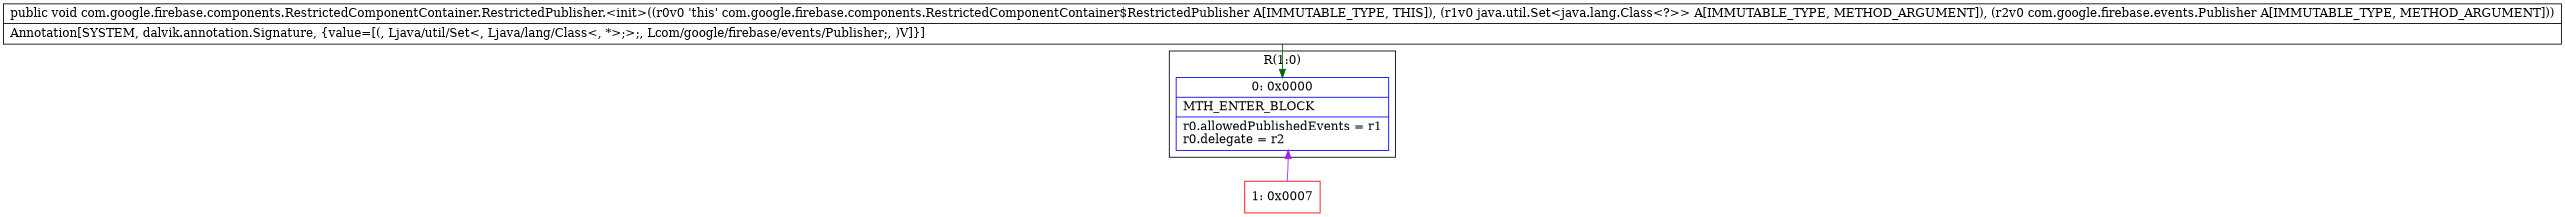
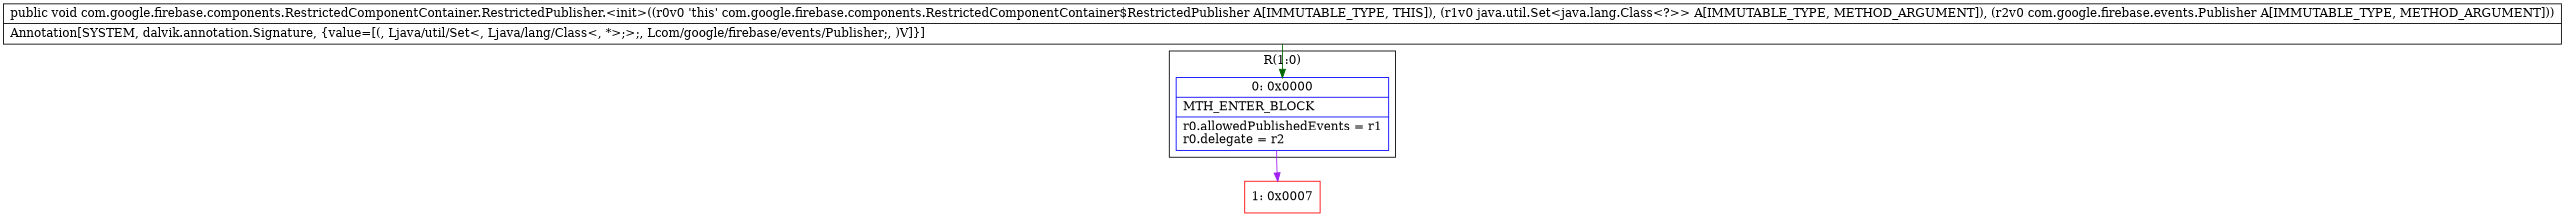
  digraph {
    node [shape=record]
    n1 [color=blue label="{0\:\ 0x0000|MTH_ENTER_BLOCK\l|r0.allowedPublishedEvents = r1\lr0.delegate = r2\l}"]
    n2 [color=red label="{1\:\ 0x0007}"]
    n3 [label="{public void com.google.firebase.components.RestrictedComponentContainer.RestrictedPublisher.\<init\>((r0v0 'this' com.google.firebase.components.RestrictedComponentContainer$RestrictedPublisher A[IMMUTABLE_TYPE, THIS]), (r1v0 java.util.Set\<java.lang.Class\<?\>\> A[IMMUTABLE_TYPE, METHOD_ARGUMENT]), (r2v0 com.google.firebase.events.Publisher A[IMMUTABLE_TYPE, METHOD_ARGUMENT]))  | Annotation[SYSTEM, dalvik.annotation.Signature, \{value=[(, Ljava\/util\/Set\<, Ljava\/lang\/Class\<, *\>;\>;, Lcom\/google\/firebase\/events\/Publisher;, )V]\}]\l}"]
    subgraph cluster_1 {
      label="R(1:0)"
      n1
    }
-   n2 -> n1 [color=purple]
+   n1 -> n2 [color=purple]
    n3 -> n1 [color=darkgreen]
  }
